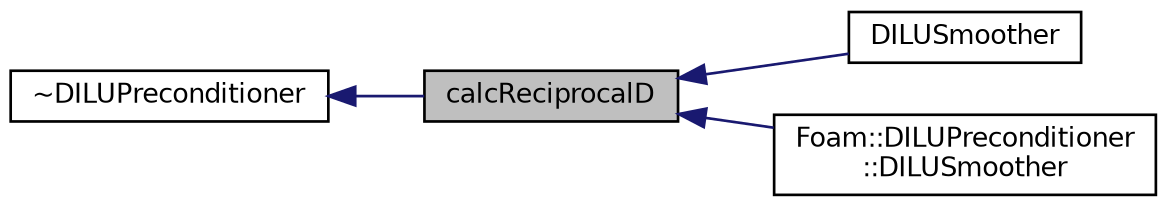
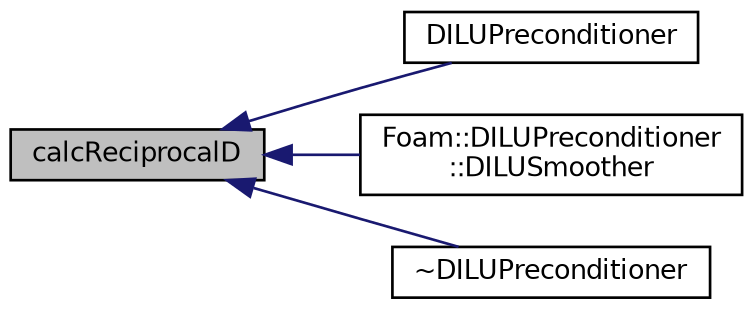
  digraph {
    rankdir=LR
    node [color=black fontname=Helvetica fontsize=10 shape=record]
    edge [color=midnightblue dir=back fontname=Helvetica fontsize=10 labelfontname=Helvetica labelfontsize=10 style=solid]
    n1 [fillcolor=grey75 fontcolor=black height=0.2 label=calcReciprocalD style=filled width=0.4]
-   n2 [height=0.2 label=DILUSmoother width=0.4]
+   n2 [height=0.2 label=DILUPreconditioner width=0.4]
    n3 [height=0.2 label="Foam::DILUPreconditioner\l::DILUSmoother" width=0.4]
    n4 [height=0.2 label="~DILUPreconditioner" width=0.4]
    n1 -> n2
    n1 -> n3
-   n4 -> n1
+   n1 -> n4
  }
